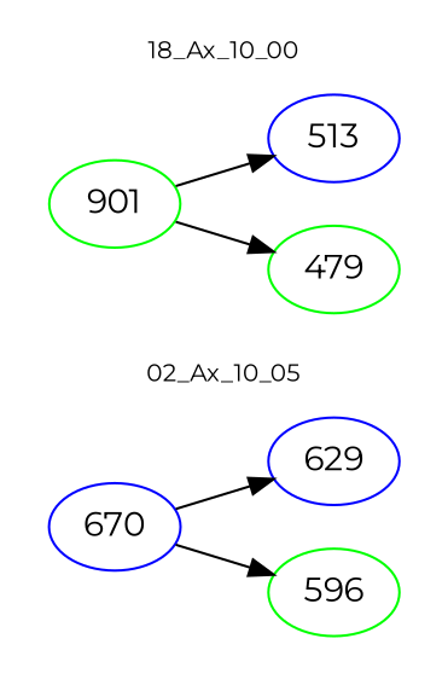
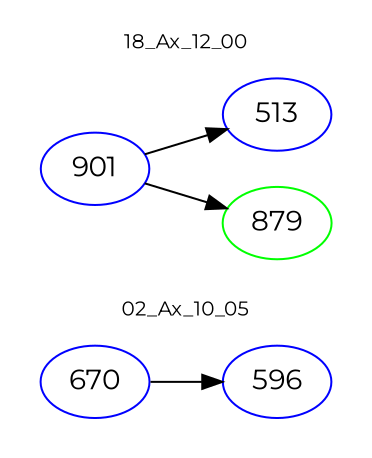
  digraph {
    fontname=Montserrat
    rankdir=LR
    node [color=blue fontname=Montserrat]
    edge [color=black fontname=Montserrat]
    n1 [label=670]
-   n2 [color=green label=596]
-   n3 [label=629]
-   n4 [color=green label=901]
-   n5 [color=green label=479]
+   n2 [label=596]
+   n4 [label=901]
+   n5 [color=green label=879]
    n6 [label=513]
    subgraph cluster_1 {
      color=white
      fontsize=10
      label="02_Ax_10_05"
      n1
      n2
-     n3
    }
    subgraph cluster_2 {
      color=white
      fontsize=10
-     label="18_Ax_10_00"
+     label="18_Ax_12_00"
      n4
      n5
      n6
    }
    n1 -> n2
-   n1 -> n3
    n4 -> n5
    n4 -> n6
  }
